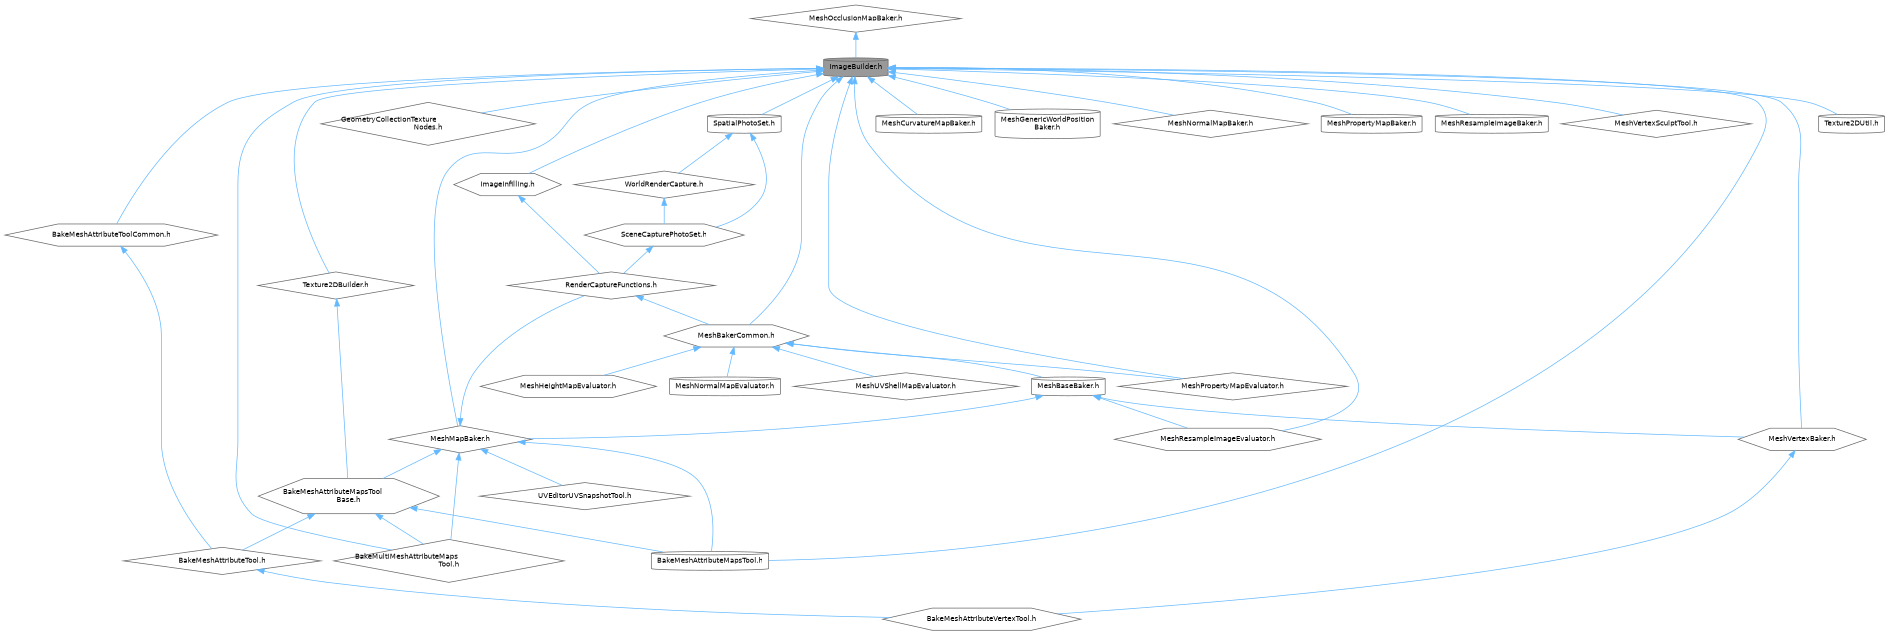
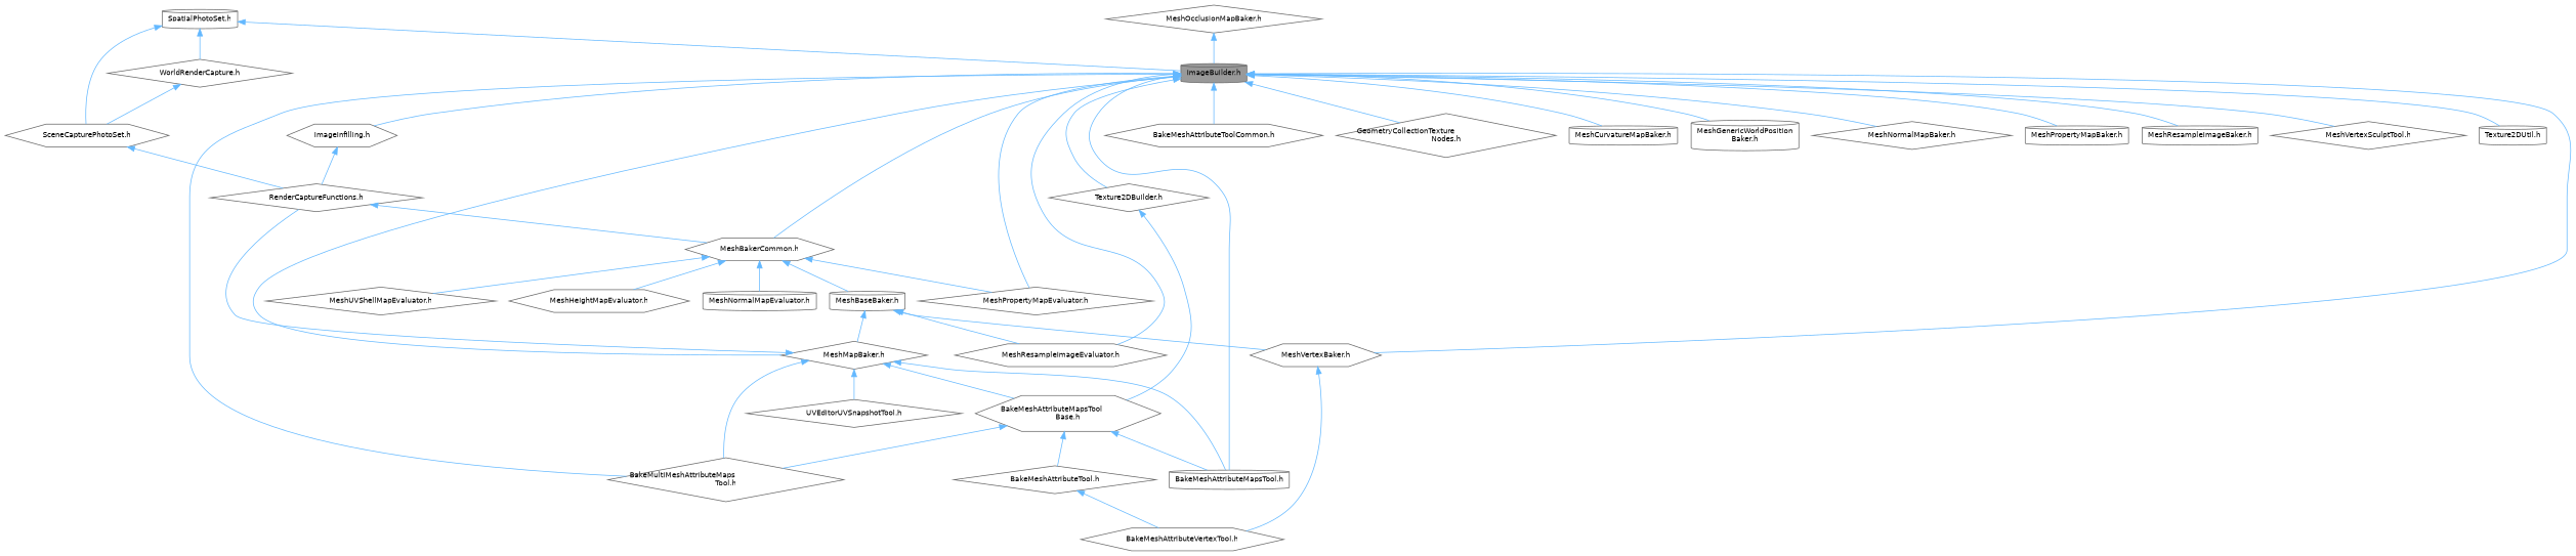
  digraph {
    node [color=grey40 fillcolor=white fontname=Helvetica fontsize=10 shape=diamond style=filled]
    edge [color=steelblue1 dir=back fontname=Helvetica fontsize=10 labelfontname=Helvetica labelfontsize=10 style=solid]
    n1 [color=gray40 fillcolor=grey60 fontcolor=black height=0.2 label="ImageBuilder.h" shape=cylinder width=0.4]
    n2 [height=0.2 label="BakeMeshAttributeMapsTool.h" shape=cylinder width=0.4]
    n3 [height=0.2 label="BakeMeshAttributeToolCommon.h" shape=hexagon width=0.4]
    n4 [height=0.2 label="BakeMultiMeshAttributeMaps\lTool.h" width=0.4]
    n5 [height=0.2 label="GeometryCollectionTexture\lNodes.h" width=0.4]
    n6 [height=0.2 label="ImageInfilling.h" shape=hexagon width=0.4]
    n7 [height=0.2 label="MeshBakerCommon.h" shape=hexagon width=0.4]
    n8 [height=0.2 label="MeshMapBaker.h" width=0.4]
    n9 [height=0.2 label="MeshResampleImageEvaluator.h" shape=hexagon width=0.4]
    n10 [height=0.2 label="MeshVertexBaker.h" shape=hexagon width=0.4]
    n11 [height=0.2 label="MeshPropertyMapEvaluator.h" width=0.4]
    n12 [height=0.2 label="MeshCurvatureMapBaker.h" shape=cylinder width=0.4]
    n13 [height=0.2 label="MeshGenericWorldPosition\lBaker.h" shape=cylinder width=0.4]
    n14 [height=0.2 label="MeshNormalMapBaker.h" width=0.4]
    n15 [height=0.2 label="MeshPropertyMapBaker.h" shape=cylinder width=0.4]
    n16 [height=0.2 label="MeshResampleImageBaker.h" shape=cylinder width=0.4]
    n17 [height=0.2 label="MeshVertexSculptTool.h" width=0.4]
    n18 [height=0.2 label="SpatialPhotoSet.h" shape=cylinder width=0.4]
    n19 [height=0.2 label="Texture2DBuilder.h" width=0.4]
    n20 [height=0.2 label="Texture2DUtil.h" shape=cylinder width=0.4]
    n21 [height=0.2 label="BakeMeshAttributeTool.h" width=0.4]
    n22 [height=0.2 label="RenderCaptureFunctions.h" width=0.4]
    n23 [height=0.2 label="MeshBaseBaker.h" shape=cylinder width=0.4]
    n24 [height=0.2 label="MeshHeightMapEvaluator.h" shape=hexagon width=0.4]
    n25 [height=0.2 label="MeshNormalMapEvaluator.h" shape=cylinder width=0.4]
    n26 [height=0.2 label="MeshUVShellMapEvaluator.h" width=0.4]
    n27 [height=0.2 label="BakeMeshAttributeMapsTool\lBase.h" shape=hexagon width=0.4]
    n28 [height=0.2 label="UVEditorUVSnapshotTool.h" width=0.4]
    n29 [height=0.2 label="BakeMeshAttributeVertexTool.h" shape=hexagon width=0.4]
    n30 [height=0.2 label="MeshOcclusionMapBaker.h" width=0.4]
    n31 [height=0.2 label="SceneCapturePhotoSet.h" shape=hexagon width=0.4]
    n32 [height=0.2 label="WorldRenderCapture.h" width=0.4]
    n1 -> n2
    n1 -> n3
    n1 -> n4
    n1 -> n5
    n1 -> n6
    n1 -> n7
    n1 -> n8
    n1 -> n9
    n1 -> n10
    n1 -> n11
    n1 -> n12
    n1 -> n13
    n1 -> n14
    n1 -> n15
    n1 -> n16
    n1 -> n17
-   n1 -> n18
+   n18 -> n1
    n1 -> n19
    n1 -> n20
-   n3 -> n21
    n6 -> n22
    n7 -> n11
    n7 -> n23
    n7 -> n24
    n7 -> n25
    n7 -> n26
    n8 -> n2
    n8 -> n4
    n8 -> n22
    n8 -> n27
    n8 -> n28
    n10 -> n29
    n18 -> n31
    n18 -> n32
    n19 -> n27
    n21 -> n29
    n22 -> n7
    n23 -> n8
    n23 -> n9
    n23 -> n10
    n27 -> n2
    n27 -> n4
    n27 -> n21
    n30 -> n1
    n31 -> n22
    n32 -> n31
  }
